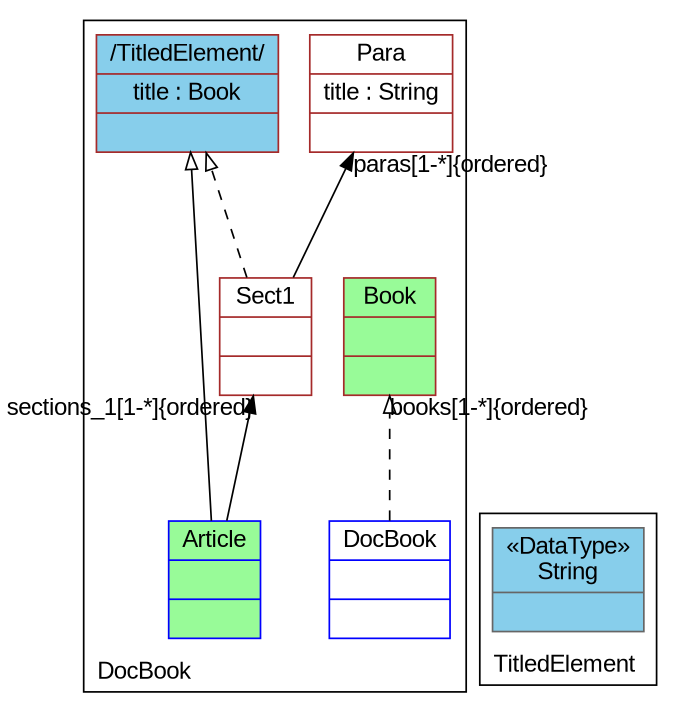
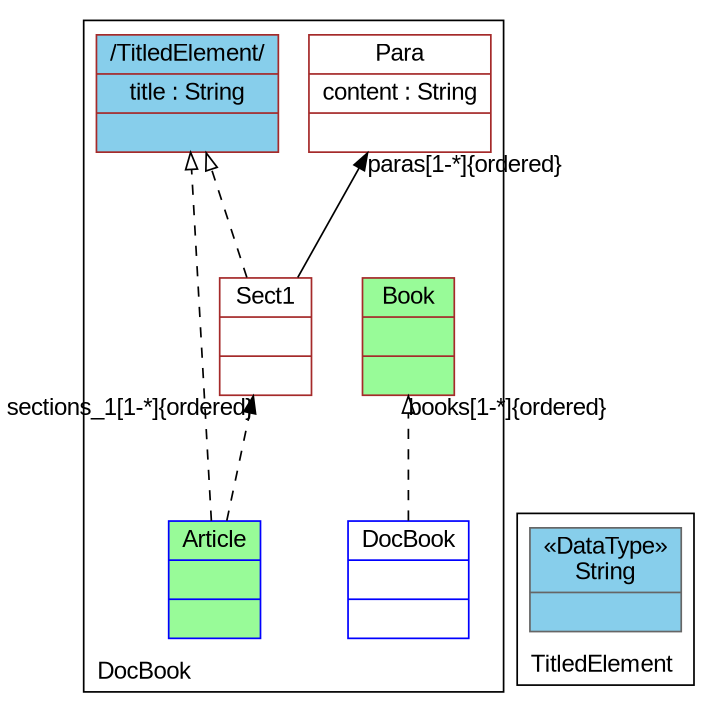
  digraph {
    compound=true
    fontname="Liberation Sans"
    labeljust=l
    labelloc=t
    nodeSep=0.75
    rankdir=BT
    node [color=brown fillcolor=white fontname="Liberation Sans" shape=record style=filled]
    edge [arrowhead=onormal arrowtail=diamond constraint=true fontname="Liberation Sans" group=TitledElement minlen=2 style=dashed]
    n1 [color=blue label="{DocBook| | }"]
    n2 [fillcolor=palegreen label="{Book| | }"]
    n3 [color=blue fillcolor=palegreen label="{Article| | }"]
-   n4 [fillcolor=skyblue label="{/TitledElement/|title : Book| }"]
+   n4 [fillcolor=skyblue label="{/TitledElement/|title : String| }"]
    n5 [label="{Sect1| | }"]
-   n6 [label="{Para|title : String| }"]
+   n6 [label="{Para|content : String| }"]
    n7 [color=gray40 fillcolor=skyblue label="{&#171;DataType&#187;\nString|}"]
    subgraph cluster_1 {
      color=black
      label=DocBook
      n1
      n2
      n3
      n4
      n5
      n6
    }
    subgraph cluster_2 {
      color=black
      label=TitledElement
      n7
    }
    n1 -> n2 [group=Book headlabel="books[1-*]{ordered}"]
-   n3 -> n4 [style=solid arrowtail=""]
-   n3 -> n5 [arrowhead=normal group=Sect1 headlabel="sections_1[1-*]{ordered}" style=solid]
+   n3 -> n4 [arrowtail=""]
+   n3 -> n5 [arrowhead=normal group=Sect1 headlabel="sections_1[1-*]{ordered}"]
    n5 -> n4 [arrowtail=""]
    n5 -> n6 [arrowhead=normal group=Para headlabel="paras[1-*]{ordered}" style=solid]
  }
